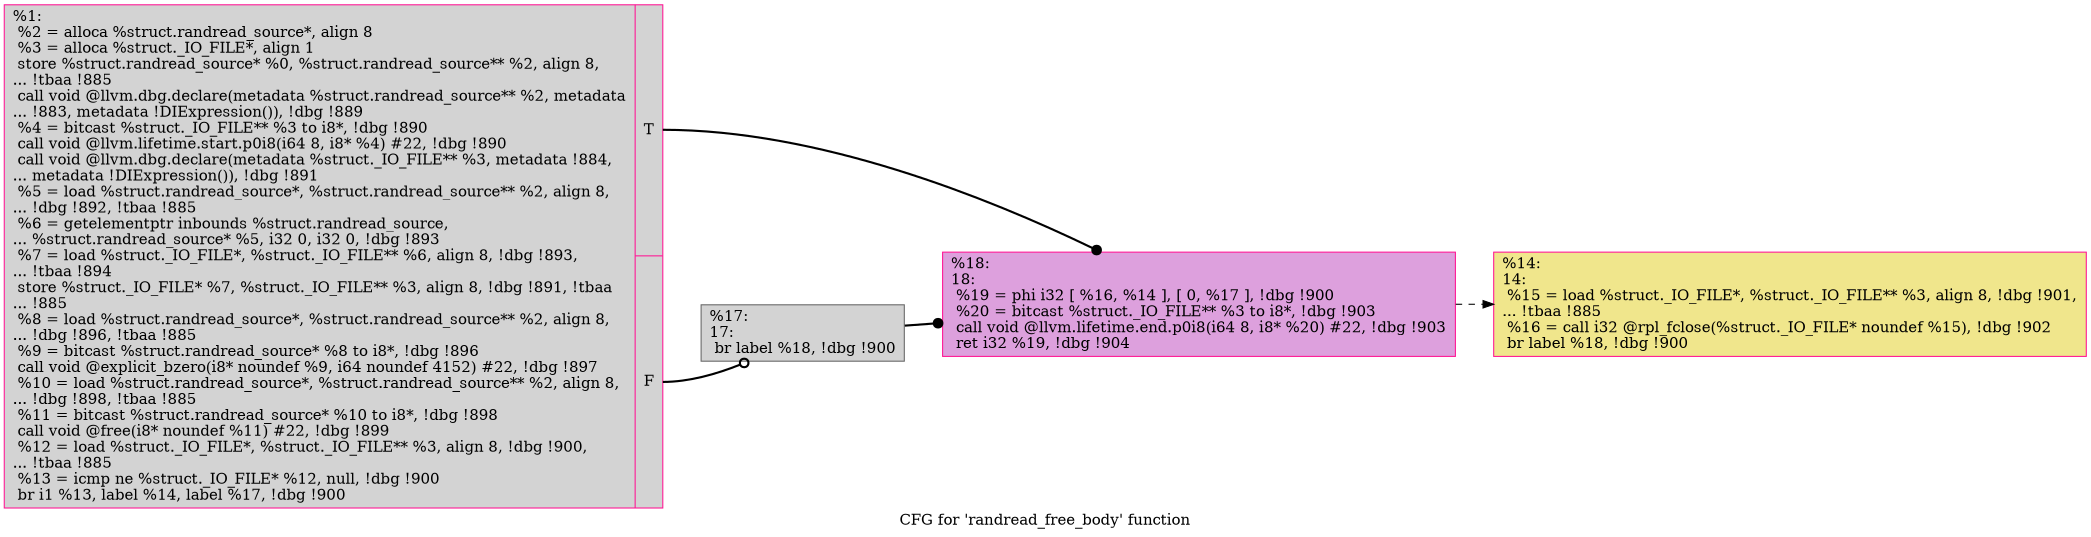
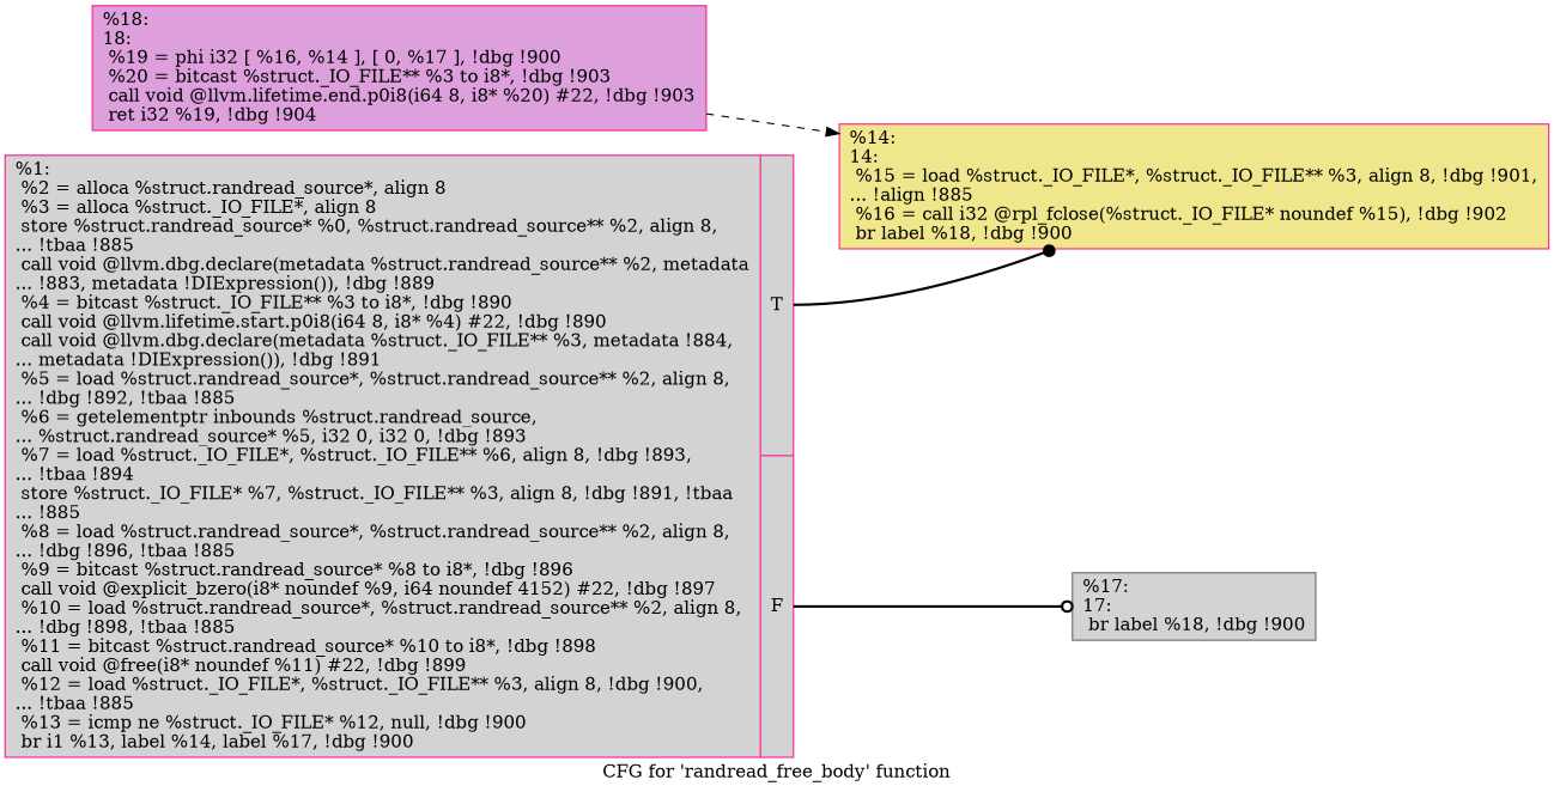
  digraph {
    label="CFG for 'randread_free_body' function"
    rankdir=LR
    node [color=deeppink fillcolor=lightgrey shape=record style=filled]
    edge [arrowhead=dot style=bold]
-   n1 [label="{%1:\l  %2 = alloca %struct.randread_source*, align 8\l  %3 = alloca %struct._IO_FILE*, align 1\l  store %struct.randread_source* %0, %struct.randread_source** %2, align 8,\l... !tbaa !885\l  call void @llvm.dbg.declare(metadata %struct.randread_source** %2, metadata\l... !883, metadata !DIExpression()), !dbg !889\l  %4 = bitcast %struct._IO_FILE** %3 to i8*, !dbg !890\l  call void @llvm.lifetime.start.p0i8(i64 8, i8* %4) #22, !dbg !890\l  call void @llvm.dbg.declare(metadata %struct._IO_FILE** %3, metadata !884,\l... metadata !DIExpression()), !dbg !891\l  %5 = load %struct.randread_source*, %struct.randread_source** %2, align 8,\l... !dbg !892, !tbaa !885\l  %6 = getelementptr inbounds %struct.randread_source,\l... %struct.randread_source* %5, i32 0, i32 0, !dbg !893\l  %7 = load %struct._IO_FILE*, %struct._IO_FILE** %6, align 8, !dbg !893,\l... !tbaa !894\l  store %struct._IO_FILE* %7, %struct._IO_FILE** %3, align 8, !dbg !891, !tbaa\l... !885\l  %8 = load %struct.randread_source*, %struct.randread_source** %2, align 8,\l... !dbg !896, !tbaa !885\l  %9 = bitcast %struct.randread_source* %8 to i8*, !dbg !896\l  call void @explicit_bzero(i8* noundef %9, i64 noundef 4152) #22, !dbg !897\l  %10 = load %struct.randread_source*, %struct.randread_source** %2, align 8,\l... !dbg !898, !tbaa !885\l  %11 = bitcast %struct.randread_source* %10 to i8*, !dbg !898\l  call void @free(i8* noundef %11) #22, !dbg !899\l  %12 = load %struct._IO_FILE*, %struct._IO_FILE** %3, align 8, !dbg !900,\l... !tbaa !885\l  %13 = icmp ne %struct._IO_FILE* %12, null, !dbg !900\l  br i1 %13, label %14, label %17, !dbg !900\l|{<s0>T|<s1>F}}"]
-   n2 [fillcolor=khaki label="{%14:\l14:                                               \l  %15 = load %struct._IO_FILE*, %struct._IO_FILE** %3, align 8, !dbg !901,\l... !tbaa !885\l  %16 = call i32 @rpl_fclose(%struct._IO_FILE* noundef %15), !dbg !902\l  br label %18, !dbg !900\l}"]
+   n1 [label="{%1:\l  %2 = alloca %struct.randread_source*, align 8\l  %3 = alloca %struct._IO_FILE*, align 8\l  store %struct.randread_source* %0, %struct.randread_source** %2, align 8,\l... !tbaa !885\l  call void @llvm.dbg.declare(metadata %struct.randread_source** %2, metadata\l... !883, metadata !DIExpression()), !dbg !889\l  %4 = bitcast %struct._IO_FILE** %3 to i8*, !dbg !890\l  call void @llvm.lifetime.start.p0i8(i64 8, i8* %4) #22, !dbg !890\l  call void @llvm.dbg.declare(metadata %struct._IO_FILE** %3, metadata !884,\l... metadata !DIExpression()), !dbg !891\l  %5 = load %struct.randread_source*, %struct.randread_source** %2, align 8,\l... !dbg !892, !tbaa !885\l  %6 = getelementptr inbounds %struct.randread_source,\l... %struct.randread_source* %5, i32 0, i32 0, !dbg !893\l  %7 = load %struct._IO_FILE*, %struct._IO_FILE** %6, align 8, !dbg !893,\l... !tbaa !894\l  store %struct._IO_FILE* %7, %struct._IO_FILE** %3, align 8, !dbg !891, !tbaa\l... !885\l  %8 = load %struct.randread_source*, %struct.randread_source** %2, align 8,\l... !dbg !896, !tbaa !885\l  %9 = bitcast %struct.randread_source* %8 to i8*, !dbg !896\l  call void @explicit_bzero(i8* noundef %9, i64 noundef 4152) #22, !dbg !897\l  %10 = load %struct.randread_source*, %struct.randread_source** %2, align 8,\l... !dbg !898, !tbaa !885\l  %11 = bitcast %struct.randread_source* %10 to i8*, !dbg !898\l  call void @free(i8* noundef %11) #22, !dbg !899\l  %12 = load %struct._IO_FILE*, %struct._IO_FILE** %3, align 8, !dbg !900,\l... !tbaa !885\l  %13 = icmp ne %struct._IO_FILE* %12, null, !dbg !900\l  br i1 %13, label %14, label %17, !dbg !900\l|{<s0>T|<s1>F}}"]
+   n2 [fillcolor=khaki label="{%14:\l14:                                               \l  %15 = load %struct._IO_FILE*, %struct._IO_FILE** %3, align 8, !dbg !901,\l... !align !885\l  %16 = call i32 @rpl_fclose(%struct._IO_FILE* noundef %15), !dbg !902\l  br label %18, !dbg !900\l}"]
    n3 [color=gray40 label="{%17:\l17:                                               \l  br label %18, !dbg !900\l}"]
    n4 [fillcolor=plum label="{%18:\l18:                                               \l  %19 = phi i32 [ %16, %14 ], [ 0, %17 ], !dbg !900\l  %20 = bitcast %struct._IO_FILE** %3 to i8*, !dbg !903\l  call void @llvm.lifetime.end.p0i8(i64 8, i8* %20) #22, !dbg !903\l  ret i32 %19, !dbg !904\l}"]
-   n1 -> n4 [tailport=s0]
+   n1 -> n2 [tailport=s0]
    n1 -> n3 [arrowhead=odot tailport=s1]
-   n3 -> n4
    n4 -> n2 [arrowhead=normal style=dashed]
  }
